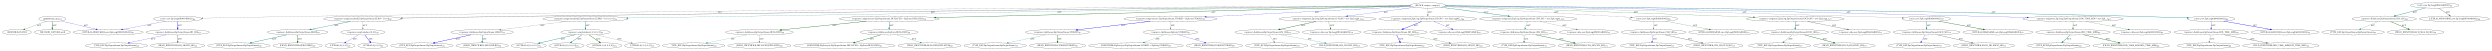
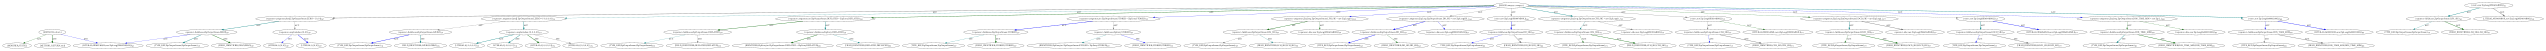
  digraph {
    fontname="EB Garamond"
    node [fontname="EB Garamond"]
    edge [color=darkgreen fontname="EB Garamond" style=solid]
    n1 [label=<(METHOD,&lt;clinit&gt;)>]
    n2 [label=<(MODIFIER,STATIC)>]
    n3 [label=<(METHOD_RETURN,void)>]
    n4 [label=<(LITERAL,0X08074B50L,new ZipLong(0X08074B50L))<SUB>565</SUB>>]
    n5 [label=<(BLOCK,&lt;empty&gt;,&lt;empty&gt;)>]
    n6 [label=<(&lt;operator&gt;.assignment,byte[] ZipOutputStream.ZERO = { 0, 0 })<SUB>187</SUB>>]
    n7 [label=<(&lt;operator&gt;.assignment,byte[] ZipOutputStream.LZERO = { 0, 0, 0, 0 })<SUB>194</SUB>>]
    n8 [label=<(&lt;operator&gt;.assignment,int ZipOutputStream.DEFLATED = ZipEntry.DEFLATED)<SUB>250</SUB>>]
    n9 [label=<(&lt;operator&gt;.assignment,int ZipOutputStream.STORED = ZipEntry.STORED)<SUB>257</SUB>>]
    n10 [label=<(&lt;operator&gt;.assignment,ZipLong ZipOutputStream.LFH_SIG = new ZipLong(0...)<SUB>559</SUB>>]
    n11 [label=<(&lt;operator&gt;.assignment,ZipLong ZipOutputStream.DD_SIG = new ZipLong(0X...)<SUB>565</SUB>>]
    n12 [label=<(&lt;init&gt;,new ZipLong(0X08074B50L))<SUB>565</SUB>>]
    n13 [label=<(&lt;operator&gt;.assignment,ZipLong ZipOutputStream.CFH_SIG = new ZipLong(0...)<SUB>571</SUB>>]
    n14 [label=<(&lt;init&gt;,new ZipLong(0X02014B50L))<SUB>571</SUB>>]
    n15 [label=<(&lt;operator&gt;.assignment,ZipLong ZipOutputStream.EOCD_SIG = new ZipLong(...)<SUB>577</SUB>>]
    n16 [label=<(&lt;init&gt;,new ZipLong(0X06054B50L))<SUB>577</SUB>>]
    n17 [label=<(&lt;operator&gt;.assignment,ZipLong ZipOutputStream.DOS_TIME_MIN = new ZipL...)<SUB>801</SUB>>]
    n18 [label=<(&lt;init&gt;,new ZipLong(0x00002100L))<SUB>801</SUB>>]
    n19 [label=<(&lt;operator&gt;.fieldAccess,ZipOutputStream.ZERO)<SUB>187</SUB>>]
    n20 [label=<(&lt;operator&gt;.arrayInitializer,{ 0, 0 })<SUB>187</SUB>>]
    n21 [label=<(&lt;operator&gt;.fieldAccess,ZipOutputStream.LZERO)<SUB>194</SUB>>]
    n22 [label=<(&lt;operator&gt;.arrayInitializer,{ 0, 0, 0, 0 })<SUB>164</SUB>>]
    n23 [label=<(&lt;operator&gt;.fieldAccess,ZipOutputStream.DEFLATED)<SUB>250</SUB>>]
    n24 [label=<(&lt;operator&gt;.fieldAccess,ZipEntry.DEFLATED)<SUB>250</SUB>>]
    n25 [label=<(&lt;operator&gt;.fieldAccess,ZipOutputStream.STORED)<SUB>257</SUB>>]
    n26 [label=<(&lt;operator&gt;.fieldAccess,ZipEntry.STORED)<SUB>257</SUB>>]
    n27 [label=<(&lt;operator&gt;.fieldAccess,ZipOutputStream.LFH_SIG)<SUB>559</SUB>>]
    n28 [label=<(&lt;operator&gt;.alloc,new ZipLong(0X04034B50L))<SUB>579</SUB>>]
    n29 [label=<(&lt;init&gt;,new ZipLong(0X04034B50L))<SUB>559</SUB>>]
    n30 [label=<(&lt;operator&gt;.fieldAccess,ZipOutputStream.LFH_SIG)<SUB>559</SUB>>]
    n31 [label=<(LITERAL,0X04034B50L,new ZipLong(0X04034B50L))<SUB>599</SUB>>]
    n32 [label=<(&lt;operator&gt;.fieldAccess,ZipOutputStream.DD_SIG)<SUB>565</SUB>>]
    n33 [label=<(&lt;operator&gt;.alloc,new ZipLong(0X08074B50L))<SUB>565</SUB>>]
    n34 [label=<(&lt;operator&gt;.fieldAccess,ZipOutputStream.DD_SIG)<SUB>565</SUB>>]
    n35 [label=<(&lt;operator&gt;.fieldAccess,ZipOutputStream.CFH_SIG)<SUB>571</SUB>>]
    n36 [label=<(&lt;operator&gt;.alloc,new ZipLong(0X02014B50L))<SUB>571</SUB>>]
    n37 [label=<(&lt;operator&gt;.fieldAccess,ZipOutputStream.CFH_SIG)<SUB>571</SUB>>]
    n38 [label=<(LITERAL,0X02014B50L,new ZipLong(0X02014B50L))<SUB>571</SUB>>]
    n39 [label=<(&lt;operator&gt;.fieldAccess,ZipOutputStream.EOCD_SIG)<SUB>577</SUB>>]
    n40 [label=<(&lt;operator&gt;.alloc,new ZipLong(0X06054B50L))<SUB>577</SUB>>]
    n41 [label=<(&lt;operator&gt;.fieldAccess,ZipOutputStream.EOCD_SIG)<SUB>577</SUB>>]
    n42 [label=<(LITERAL,0X06054B50L,new ZipLong(0X06054B50L))<SUB>577</SUB>>]
    n43 [label=<(&lt;operator&gt;.fieldAccess,ZipOutputStream.DOS_TIME_MIN)<SUB>801</SUB>>]
    n44 [label=<(&lt;operator&gt;.alloc,new ZipLong(0x00002100L))<SUB>801</SUB>>]
    n45 [label=<(&lt;operator&gt;.fieldAccess,ZipOutputStream.DOS_TIME_MIN)<SUB>801</SUB>>]
    n46 [label=<(LITERAL,0x00002100L,new ZipLong(0x00002100L))<SUB>801</SUB>>]
    n47 [label=<(TYPE_REF,ZipOutputStream,ZipOutputStream)<SUB>187</SUB>>]
    n48 [label=<(FIELD_IDENTIFIER,ZERO,ZERO)<SUB>187</SUB>>]
    n49 [label=<(LITERAL,0,{ 0, 0 })<SUB>187</SUB>>]
    n50 [label=<(LITERAL,0,{ 0, 0 })<SUB>187</SUB>>]
    n51 [label=<(TYPE_REF,ZipOutputStream,ZipOutputStream)<SUB>194</SUB>>]
    n52 [label=<(FIELD_IDENTIFIER,LZERO,LZERO)<SUB>194</SUB>>]
    n53 [label=<(LITERAL,0,{ 0, 0, 0, 0 })<SUB>194</SUB>>]
    n54 [label=<(LITERAL,0,{ 0, 0, 0, 0 })<SUB>194</SUB>>]
    n55 [label=<(LITERAL,0,{ 0, 0, 0, 0 })<SUB>194</SUB>>]
    n56 [label=<(LITERAL,0,{ 0, 0, 0, 0 })<SUB>194</SUB>>]
    n57 [label=<(TYPE_REF,ZipOutputStream,ZipOutputStream)<SUB>250</SUB>>]
    n58 [label=<(FIELD_IDENTIFIER,DEFLATED,DEFLATED)<SUB>250</SUB>>]
    n59 [label=<(IDENTIFIER,ZipEntry,int ZipOutputStream.DEFLATED = ZipEntry.DEFLATED)<SUB>250</SUB>>]
    n60 [label=<(FIELD_IDENTIFIER,DEFLATED,DEFLATED)<SUB>250</SUB>>]
    n61 [label=<(TYPE_REF,ZipOutputStream,ZipOutputStream)<SUB>257</SUB>>]
    n62 [label=<(FIELD_IDENTIFIER,STORED,STORED)<SUB>257</SUB>>]
    n63 [label=<(IDENTIFIER,ZipEntry,int ZipOutputStream.STORED = ZipEntry.STORED)<SUB>257</SUB>>]
    n64 [label=<(FIELD_IDENTIFIER,STORED,STORED)<SUB>257</SUB>>]
    n65 [label=<(TYPE_REF,ZipOutputStream,ZipOutputStream)<SUB>559</SUB>>]
    n66 [label=<(FIELD_IDENTIFIER,LFH_SIG,LFH_SIG)<SUB>559</SUB>>]
    n67 [label=<(TYPE_REF,ZipOutputStream,ZipOutputStream)<SUB>559</SUB>>]
    n68 [label=<(FIELD_IDENTIFIER,LFH_SIG,LFH_SIG)<SUB>559</SUB>>]
    n69 [label=<(TYPE_REF,ZipOutputStream,ZipOutputStream)<SUB>565</SUB>>]
    n70 [label=<(FIELD_IDENTIFIER,DD_SIG,DD_SIG)<SUB>565</SUB>>]
    n71 [label=<(TYPE_REF,ZipOutputStream,ZipOutputStream)<SUB>565</SUB>>]
    n72 [label=<(FIELD_IDENTIFIER,DD_SIG,DD_SIG)<SUB>565</SUB>>]
    n73 [label=<(TYPE_REF,ZipOutputStream,ZipOutputStream)<SUB>571</SUB>>]
    n74 [label=<(FIELD_IDENTIFIER,CFH_SIG,CFH_SIG)<SUB>571</SUB>>]
    n75 [label=<(TYPE_REF,ZipOutputStream,ZipOutputStream)<SUB>571</SUB>>]
    n76 [label=<(FIELD_IDENTIFIER,CFH_SIG,CFH_SIG)<SUB>571</SUB>>]
    n77 [label=<(TYPE_REF,ZipOutputStream,ZipOutputStream)<SUB>577</SUB>>]
    n78 [label=<(FIELD_IDENTIFIER,EOCD_SIG,EOCD_SIG)<SUB>577</SUB>>]
    n79 [label=<(TYPE_REF,ZipOutputStream,ZipOutputStream)<SUB>577</SUB>>]
    n80 [label=<(FIELD_IDENTIFIER,EOCD_SIG,EOCD_SIG)<SUB>577</SUB>>]
    n81 [label=<(TYPE_REF,ZipOutputStream,ZipOutputStream)<SUB>801</SUB>>]
    n82 [label=<(FIELD_IDENTIFIER,DOS_TIME_MIN,DOS_TIME_MIN)<SUB>801</SUB>>]
    n83 [label=<(TYPE_REF,ZipOutputStream,ZipOutputStream)<SUB>801</SUB>>]
    n84 [label=<(FIELD_IDENTIFIER,DOS_TIME_MIN,DOS_TIME_MIN)<SUB>801</SUB>>]
    n1 -> n2 [label="AST: "]
    n1 -> n3 [label="AST: " style=bold]
    n1 -> n4 [color=blue label="AST: "]
    n5 -> n6 [color=gray40 label="AST: " style=bold]
    n5 -> n7 [color=teal label="AST: "]
    n5 -> n8 [label="AST: " style=bold]
    n5 -> n9 [color=blue label="AST: "]
    n5 -> n10 [color=blue label="AST: "]
    n5 -> n11 [color=gray40 label="AST: "]
    n5 -> n12 [color=gray40 label="AST: "]
    n5 -> n13 [color=teal label="AST: " style=bold]
    n5 -> n14 [color=gray40 label="AST: "]
    n5 -> n15 [label="AST: "]
    n5 -> n16 [color=gray40 label="AST: "]
    n5 -> n17 [color=blue label="AST: "]
    n5 -> n18 [color=teal label="AST: " style=bold]
    n6 -> n19 [color=teal label="AST: " style=bold]
    n6 -> n20 [color=gray40 label="AST: "]
    n7 -> n21 [color=gray40 label="AST: "]
    n7 -> n22 [color=teal label="AST: " style=bold]
    n8 -> n23 [label="AST: " style=bold]
    n8 -> n24 [color=teal label="AST: " style=bold]
    n9 -> n25 [color=blue label="AST: " style=bold]
    n9 -> n26 [color=gray40 label="AST: "]
    n10 -> n27 [label="AST: " style=bold]
    n10 -> n28 [label="AST: "]
    n11 -> n32 [color=blue label="AST: " style=bold]
    n11 -> n33 [color=blue label="AST: "]
-   n12 -> n4 [color=blue label="AST: "]
+   n19 -> n4 [color=blue label="AST: "]
    n12 -> n34 [color=blue label="AST: " style=bold]
    n13 -> n35 [color=teal label="AST: "]
    n13 -> n36 [color=gray40 label="AST: "]
    n14 -> n37 [color=gray40 label="AST: "]
    n14 -> n38 [label="AST: "]
    n15 -> n39 [color=teal label="AST: " style=bold]
    n15 -> n40 [color=gray40 label="AST: " style=bold]
    n16 -> n41 [color=teal label="AST: " style=bold]
-   n16 -> n42 [label="AST: " style=bold]
+   n16 -> n42 [color=blue label="AST: " style=bold]
    n17 -> n43 [label="AST: "]
    n17 -> n44 [label="AST: "]
    n18 -> n45 [color=blue label="AST: "]
    n18 -> n46 [color=blue label="AST: " style=bold]
    n19 -> n47 [color=teal label="AST: " style=bold]
    n19 -> n48 [label="AST: " style=bold]
    n20 -> n49 [color=blue label="AST: "]
    n20 -> n50 [color=blue label="AST: " style=bold]
    n21 -> n51 [color=blue label="AST: " style=bold]
    n21 -> n52 [color=teal label="AST: " style=bold]
    n22 -> n53 [color=teal label="AST: " style=bold]
    n22 -> n54 [color=teal label="AST: " style=bold]
    n22 -> n55 [label="AST: " style=bold]
    n22 -> n56 [color=gray40 label="AST: "]
    n23 -> n57 [color=teal label="AST: "]
    n23 -> n58 [color=gray40 label="AST: "]
    n24 -> n59 [label="AST: " style=bold]
    n24 -> n60 [color=teal label="AST: "]
    n25 -> n61 [color=teal label="AST: "]
    n25 -> n62 [label="AST: " style=bold]
    n26 -> n63 [color=teal label="AST: "]
    n26 -> n64 [color=blue label="AST: "]
    n27 -> n65 [color=gray40 label="AST: "]
    n27 -> n66 [color=teal label="AST: "]
    n29 -> n30 [color=teal label="AST: " style=bold]
    n29 -> n31 [color=gray40 label="AST: " style=bold]
    n30 -> n67 [color=teal label="AST: "]
    n30 -> n68 [label="AST: " style=bold]
    n32 -> n69 [color=blue label="AST: " style=bold]
    n32 -> n70 [label="AST: "]
    n34 -> n71 [color=blue label="AST: "]
    n34 -> n72 [color=gray40 label="AST: " style=bold]
    n35 -> n73 [label="AST: "]
    n35 -> n74 [label="AST: " style=bold]
    n37 -> n75 [color=blue label="AST: "]
    n37 -> n76 [color=gray40 label="AST: " style=bold]
    n39 -> n77 [label="AST: "]
    n39 -> n78 [label="AST: " style=bold]
    n41 -> n79 [color=blue label="AST: "]
    n41 -> n80 [color=gray40 label="AST: " style=bold]
    n43 -> n81 [color=teal label="AST: " style=bold]
    n43 -> n82 [label="AST: " style=bold]
    n45 -> n83 [color=gray40 label="AST: "]
    n45 -> n84 [color=gray40 label="AST: " style=bold]
  }
